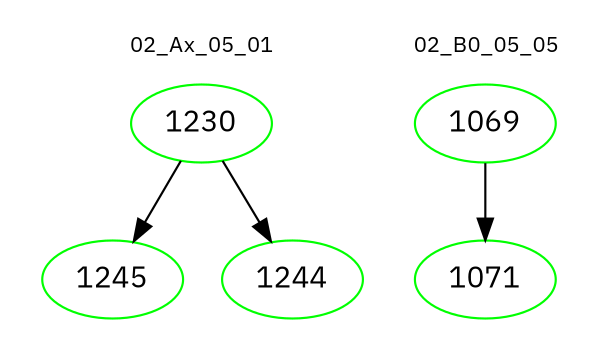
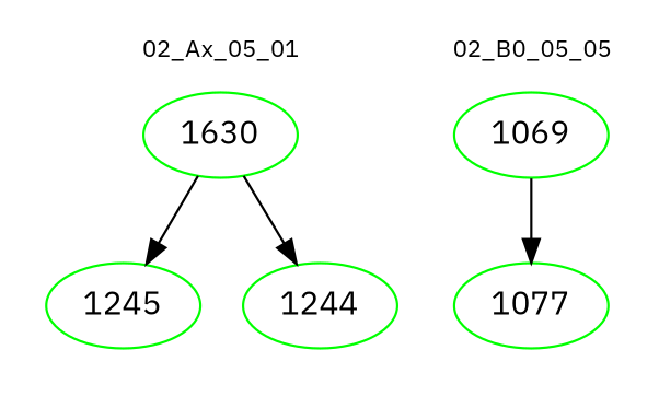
  digraph {
    fontname="IBM Plex Sans"
    node [color=green fontname="IBM Plex Sans"]
    edge [color=black fontname="IBM Plex Sans"]
-   n1 [label=1230]
+   n1 [label=1630]
    n2 [label=1245]
    n3 [label=1244]
    n4 [label=1069]
-   n5 [label=1071]
+   n5 [label=1077]
    subgraph cluster_1 {
      color=white
      fontsize=10
      label="02_Ax_05_01"
      n1
      n2
      n3
    }
    subgraph cluster_2 {
      color=white
      fontsize=10
      label="02_B0_05_05"
      n4
      n5
    }
    n1 -> n2
    n1 -> n3
    n4 -> n5
  }
